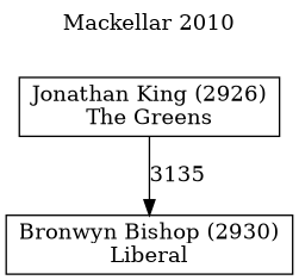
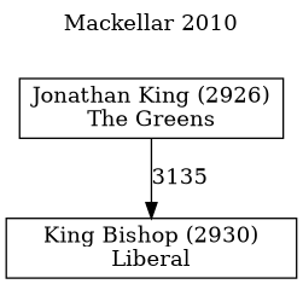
  digraph {
    label="Mackellar 2010"
    labelloc=t
    mclimit=10
    node [shape=box]
-   n1 [label="Bronwyn Bishop (2930)\nLiberal"]
+   n1 [label="King Bishop (2930)\nLiberal"]
    n2 [label="Jonathan King (2926)\nThe Greens"]
    n2 -> n1 [label=3135]
  }
